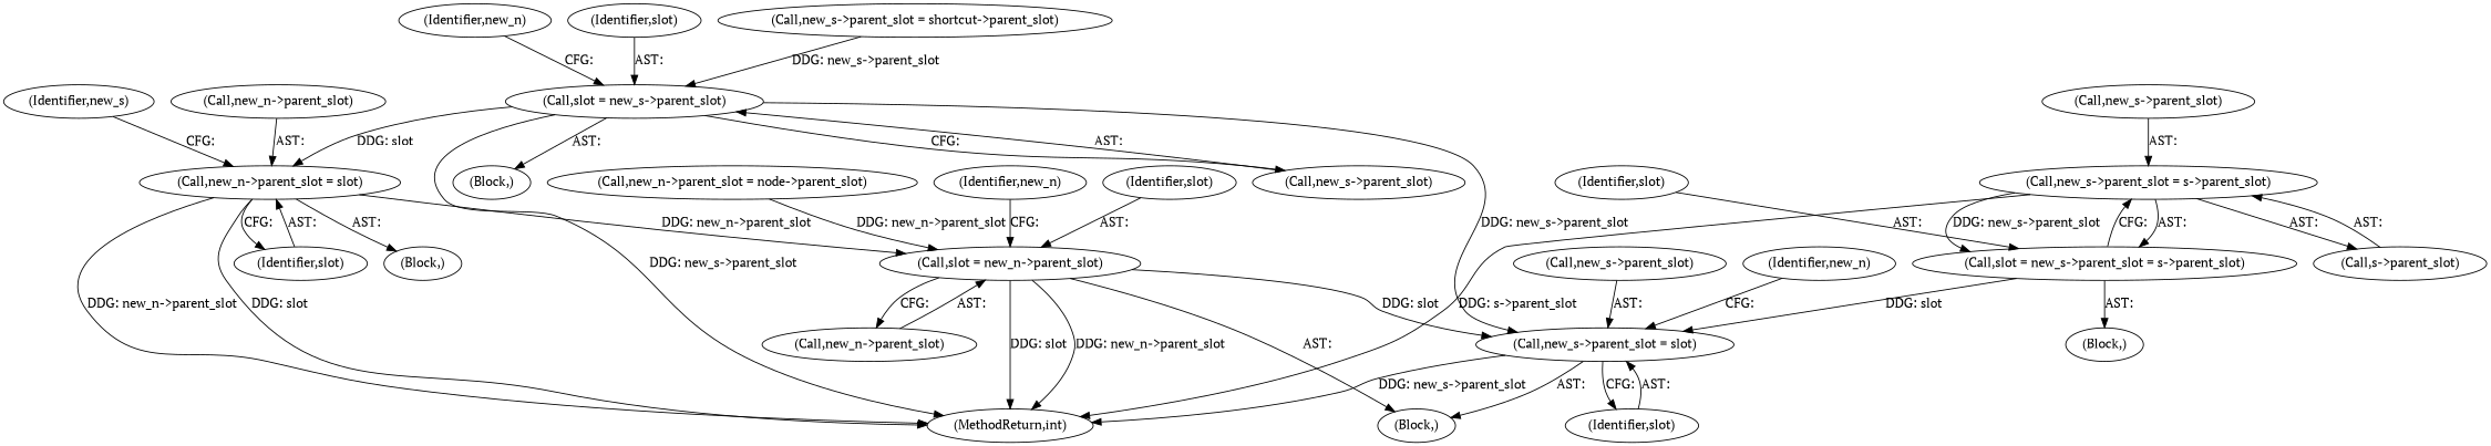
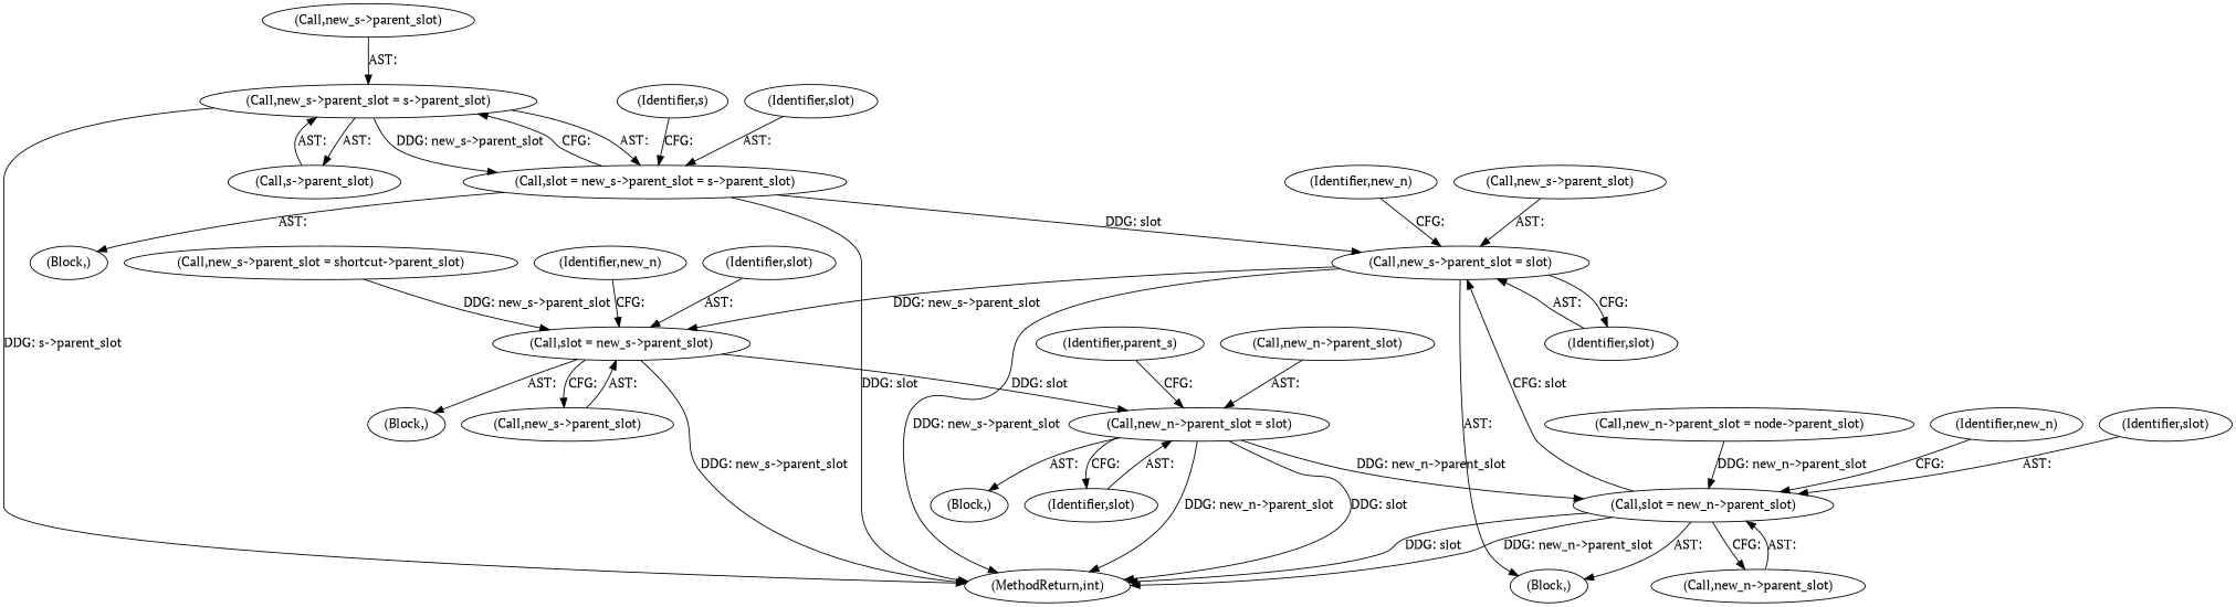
  digraph {
    fontname="PT Serif"
    node [fontname="PT Serif"]
    edge [fontname="PT Serif"]
    n1 [label="(Call,new_s->parent_slot = s->parent_slot)"]
    n2 [label="(Call,slot = new_s->parent_slot = s->parent_slot)"]
    n3 [label="(MethodReturn,int)"]
    n4 [label="(Call,s->parent_slot)"]
    n5 [label="(Call,new_s->parent_slot = slot)"]
    n6 [label="(Block,)"]
    n7 [label="(Call,slot = new_s->parent_slot)"]
    n8 [label="(Identifier,slot)"]
    n9 [label="(Block,)"]
    n10 [label="(Call,new_n->parent_slot = slot)"]
    n11 [label="(Block,)"]
    n12 [label="(Call,new_s->parent_slot)"]
    n13 [label="(Call,slot = new_n->parent_slot)"]
    n14 [label="(Block,)"]
    n15 [label="(Identifier,slot)"]
    n16 [label="(Call,new_n->parent_slot)"]
    n17 [label="(Identifier,new_n)"]
+   n18 [label="(Identifier,s)"]
    n19 [label="(Identifier,new_n)"]
    n20 [label="(Identifier,slot)"]
    n21 [label="(Call,new_s->parent_slot = shortcut->parent_slot)"]
    n22 [label="(Call,new_s->parent_slot)"]
-   n23 [label="(Identifier,new_s)"]
+   n23 [label="(Identifier,parent_s)"]
    n24 [label="(Call,new_s->parent_slot)"]
    n25 [label="(Call,new_n->parent_slot = node->parent_slot)"]
    n26 [label="(Identifier,new_n)"]
    n27 [label="(Identifier,slot)"]
    n28 [label="(Identifier,slot)"]
    n29 [label="(Call,new_n->parent_slot)"]
    n1 -> n2 [label="AST: "]
    n1 -> n2 [label="DDG: new_s->parent_slot"]
    n1 -> n3 [label="DDG: s->parent_slot"]
    n1 -> n4 [label="AST: "]
    n2 -> n1 [label="CFG: "]
+   n2 -> n3 [label="DDG: slot"]
    n2 -> n5 [label="DDG: slot"]
    n2 -> n6 [label="AST: "]
    n4 -> n1 [label="AST: "]
    n5 -> n3 [label="DDG: new_s->parent_slot"]
-   n7 -> n5 [label="DDG: new_s->parent_slot"]
+   n5 -> n7 [label="DDG: new_s->parent_slot"]
    n5 -> n8 [label="CFG: "]
    n5 -> n9 [label="AST: "]
    n7 -> n3 [label="DDG: new_s->parent_slot"]
    n7 -> n10 [label="DDG: slot"]
    n7 -> n11 [label="AST: "]
    n7 -> n12 [label="CFG: "]
    n8 -> n5 [label="AST: "]
    n10 -> n3 [label="DDG: slot"]
    n10 -> n3 [label="DDG: new_n->parent_slot"]
    n10 -> n13 [label="DDG: new_n->parent_slot"]
    n10 -> n14 [label="AST: "]
    n10 -> n15 [label="CFG: "]
    n12 -> n7 [label="AST: "]
    n13 -> n3 [label="DDG: new_n->parent_slot"]
    n13 -> n3 [label="DDG: slot"]
-   n13 -> n5 [label="DDG: slot"]
+   n13 -> n5 [label="CFG: slot"]
    n13 -> n9 [label="AST: "]
    n13 -> n16 [label="CFG: "]
    n15 -> n10 [label="AST: "]
    n16 -> n13 [label="AST: "]
    n17 -> n7 [label="CFG: "]
+   n18 -> n2 [label="CFG: "]
    n19 -> n5 [label="CFG: "]
    n20 -> n7 [label="AST: "]
    n21 -> n7 [label="DDG: new_s->parent_slot"]
    n22 -> n5 [label="AST: "]
    n23 -> n10 [label="CFG: "]
    n24 -> n1 [label="AST: "]
    n25 -> n13 [label="DDG: new_n->parent_slot"]
    n26 -> n13 [label="CFG: "]
    n27 -> n2 [label="AST: "]
    n28 -> n13 [label="AST: "]
    n29 -> n10 [label="AST: "]
  }
